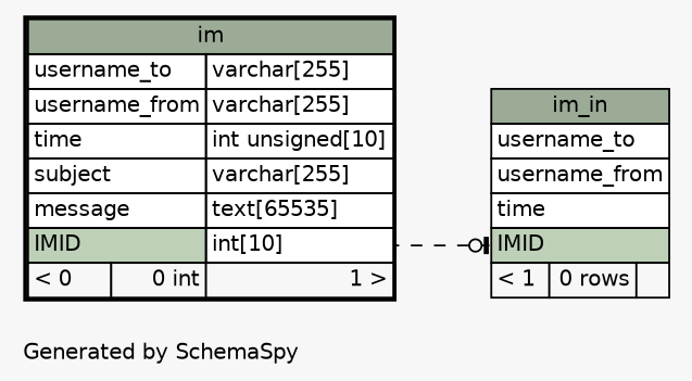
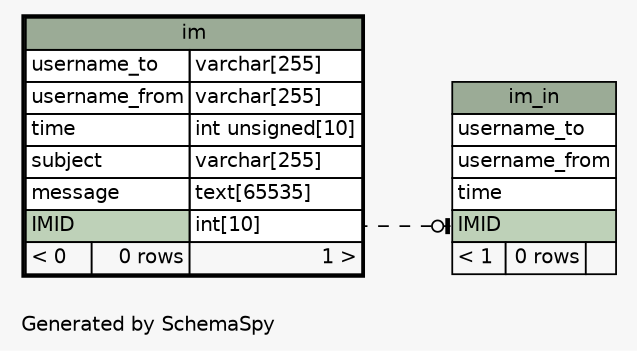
  digraph {
    bgcolor="#f7f7f7"
    fontname=Helvetica
    fontsize=11
    label="\nGenerated by SchemaSpy"
    labeljust=l
    nodesep=0.18
    rankdir=RL
    ranksep=0.46
    node [fontname=Helvetica fontsize=11 shape=plaintext]
    n1 [label=<     <TABLE BORDER="0" CELLBORDER="1" CELLSPACING="0" BGCOLOR="#ffffff">       <TR><TD COLSPAN="3" BGCOLOR="#9bab96" ALIGN="CENTER">im_in</TD></TR>       <TR><TD PORT="username_to" COLSPAN="3" ALIGN="LEFT">username_to</TD></TR>       <TR><TD PORT="username_from" COLSPAN="3" ALIGN="LEFT">username_from</TD></TR>       <TR><TD PORT="time" COLSPAN="3" ALIGN="LEFT">time</TD></TR>       <TR><TD PORT="IMID" COLSPAN="3" BGCOLOR="#bed1b8" ALIGN="LEFT">IMID</TD></TR>       <TR><TD ALIGN="LEFT" BGCOLOR="#f7f7f7">&lt; 1</TD><TD ALIGN="RIGHT" BGCOLOR="#f7f7f7">0 rows</TD><TD ALIGN="RIGHT" BGCOLOR="#f7f7f7">  </TD></TR>     </TABLE>>]
-   n2 [label=<     <TABLE BORDER="2" CELLBORDER="1" CELLSPACING="0" BGCOLOR="#ffffff">       <TR><TD COLSPAN="3" BGCOLOR="#9bab96" ALIGN="CENTER">im</TD></TR>       <TR><TD PORT="username_to" COLSPAN="2" ALIGN="LEFT">username_to</TD><TD PORT="username_to.type" ALIGN="LEFT">varchar[255]</TD></TR>       <TR><TD PORT="username_from" COLSPAN="2" ALIGN="LEFT">username_from</TD><TD PORT="username_from.type" ALIGN="LEFT">varchar[255]</TD></TR>       <TR><TD PORT="time" COLSPAN="2" ALIGN="LEFT">time</TD><TD PORT="time.type" ALIGN="LEFT">int unsigned[10]</TD></TR>       <TR><TD PORT="subject" COLSPAN="2" ALIGN="LEFT">subject</TD><TD PORT="subject.type" ALIGN="LEFT">varchar[255]</TD></TR>       <TR><TD PORT="message" COLSPAN="2" ALIGN="LEFT">message</TD><TD PORT="message.type" ALIGN="LEFT">text[65535]</TD></TR>       <TR><TD PORT="IMID" COLSPAN="2" BGCOLOR="#bed1b8" ALIGN="LEFT">IMID</TD><TD PORT="IMID.type" ALIGN="LEFT">int[10]</TD></TR>       <TR><TD ALIGN="LEFT" BGCOLOR="#f7f7f7">&lt; 0</TD><TD ALIGN="RIGHT" BGCOLOR="#f7f7f7">0 int</TD><TD ALIGN="RIGHT" BGCOLOR="#f7f7f7">1 &gt;</TD></TR>     </TABLE>>]
+   n2 [label=<     <TABLE BORDER="2" CELLBORDER="1" CELLSPACING="0" BGCOLOR="#ffffff">       <TR><TD COLSPAN="3" BGCOLOR="#9bab96" ALIGN="CENTER">im</TD></TR>       <TR><TD PORT="username_to" COLSPAN="2" ALIGN="LEFT">username_to</TD><TD PORT="username_to.type" ALIGN="LEFT">varchar[255]</TD></TR>       <TR><TD PORT="username_from" COLSPAN="2" ALIGN="LEFT">username_from</TD><TD PORT="username_from.type" ALIGN="LEFT">varchar[255]</TD></TR>       <TR><TD PORT="time" COLSPAN="2" ALIGN="LEFT">time</TD><TD PORT="time.type" ALIGN="LEFT">int unsigned[10]</TD></TR>       <TR><TD PORT="subject" COLSPAN="2" ALIGN="LEFT">subject</TD><TD PORT="subject.type" ALIGN="LEFT">varchar[255]</TD></TR>       <TR><TD PORT="message" COLSPAN="2" ALIGN="LEFT">message</TD><TD PORT="message.type" ALIGN="LEFT">text[65535]</TD></TR>       <TR><TD PORT="IMID" COLSPAN="2" BGCOLOR="#bed1b8" ALIGN="LEFT">IMID</TD><TD PORT="IMID.type" ALIGN="LEFT">int[10]</TD></TR>       <TR><TD ALIGN="LEFT" BGCOLOR="#f7f7f7">&lt; 0</TD><TD ALIGN="RIGHT" BGCOLOR="#f7f7f7">0 rows</TD><TD ALIGN="RIGHT" BGCOLOR="#f7f7f7">1 &gt;</TD></TR>     </TABLE>>]
    n1 -> n2 [arrowhead=none arrowsize=0.8 arrowtail=teeodot dir=back headport="IMID.type:e" style=dashed tailport="IMID:w"]
  }
